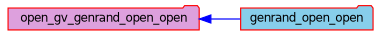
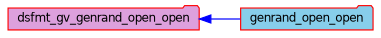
  digraph {
    rankdir=LR
    node [color=red fontname=Helvetica fontsize=10 shape=folder style=filled]
-   n1 [fillcolor=plum fontcolor=black height=0.2 label=open_gv_genrand_open_open width=0.4]
+   n1 [fillcolor=plum fontcolor=black height=0.2 label=dsfmt_gv_genrand_open_open width=0.4]
    n2 [fillcolor=skyblue height=0.2 label=genrand_open_open width=0.4]
    n1 -> n2 [color=blue dir=back fontname=Helvetica fontsize=10 labelfontname=Helvetica labelfontsize=10 style=solid]
  }
